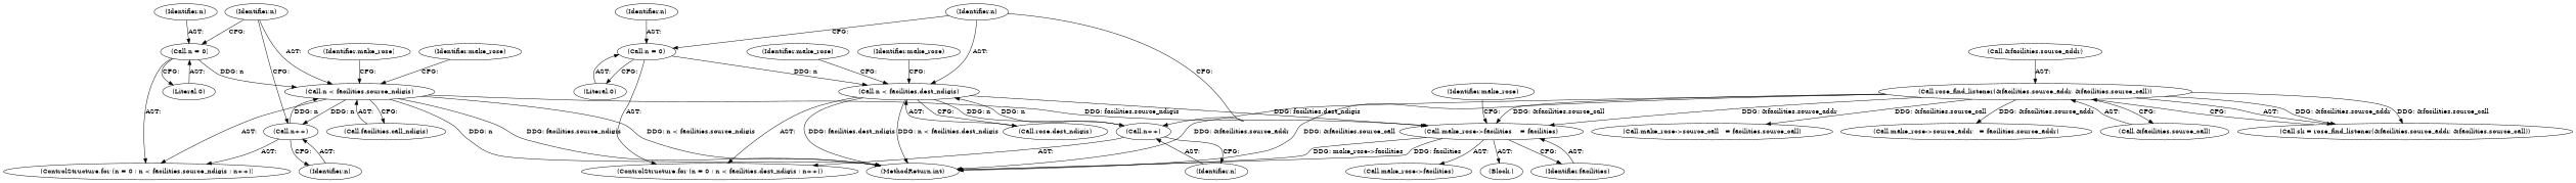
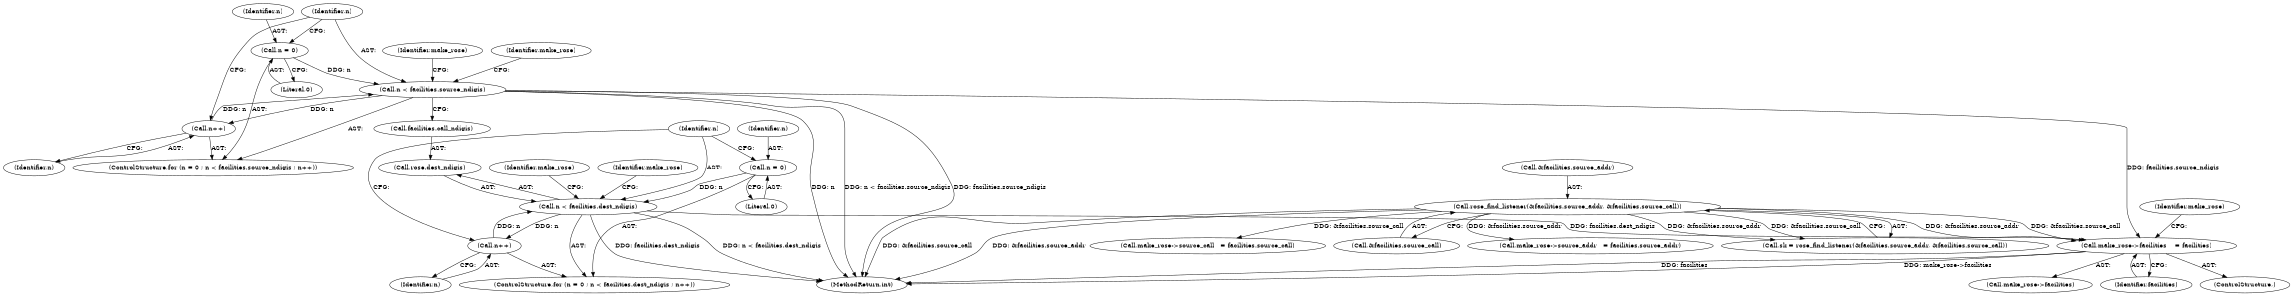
  digraph {
    n1 [label="(Call,make_rose->facilities    = facilities)"]
-   n2 [label="(Block,)"]
+   n2 [label="(ControlStructure,)"]
    n3 [label="(Identifier,facilities)"]
    n4 [label="(MethodReturn,int)"]
    n5 [label="(Call,make_rose->facilities)"]
    n6 [label="(Call,n < facilities.source_ndigis)"]
    n7 [label="(Call,n++)"]
    n8 [label="(ControlStructure,for (n = 0 ; n < facilities.source_ndigis ; n++))"]
    n9 [label="(Call,facilities.call_ndigis)"]
    n10 [label="(Identifier,n)"]
    n11 [label="(Call,n = 0)"]
    n12 [label="(Literal,0)"]
    n13 [label="(Call,n < facilities.dest_ndigis)"]
    n14 [label="(Call,n++)"]
    n15 [label="(Call,rose.dest_ndigis)"]
    n16 [label="(ControlStructure,for (n = 0 ; n < facilities.dest_ndigis ; n++))"]
    n17 [label="(Identifier,n)"]
    n18 [label="(Call,n = 0)"]
    n19 [label="(Literal,0)"]
    n20 [label="(Call,rose_find_listener(&facilities.source_addr, &facilities.source_call))"]
    n21 [label="(Call,make_rose->source_call   = facilities.source_call)"]
    n22 [label="(Call,&facilities.source_call)"]
    n23 [label="(Call,make_rose->source_addr   = facilities.source_addr)"]
    n24 [label="(Call,sk = rose_find_listener(&facilities.source_addr, &facilities.source_call))"]
    n25 [label="(Identifier,make_rose)"]
    n26 [label="(Call,&facilities.source_addr)"]
    n27 [label="(Identifier,n)"]
    n28 [label="(Identifier,n)"]
    n29 [label="(Identifier,make_rose)"]
    n30 [label="(Identifier,make_rose)"]
    n31 [label="(Identifier,n)"]
    n32 [label="(Identifier,make_rose)"]
    n33 [label="(Identifier,n)"]
    n34 [label="(Identifier,make_rose)"]
    n1 -> n2 [label="AST: "]
    n1 -> n3 [label="CFG: "]
    n1 -> n4 [label="DDG: facilities"]
    n1 -> n4 [label="DDG: make_rose->facilities"]
    n1 -> n5 [label="AST: "]
    n3 -> n1 [label="AST: "]
    n6 -> n1 [label="DDG: facilities.source_ndigis"]
    n6 -> n4 [label="DDG: n"]
    n6 -> n4 [label="DDG: facilities.source_ndigis"]
    n6 -> n4 [label="DDG: n < facilities.source_ndigis"]
    n6 -> n7 [label="DDG: n"]
    n6 -> n8 [label="AST: "]
    n6 -> n9 [label="CFG: "]
    n7 -> n6 [label="DDG: n"]
    n7 -> n8 [label="AST: "]
    n7 -> n10 [label="CFG: "]
-   n9 -> n6 [label="AST: "]
+   n9 -> n15 [label="AST: "]
    n10 -> n7 [label="AST: "]
    n11 -> n6 [label="DDG: n"]
    n11 -> n8 [label="AST: "]
    n11 -> n12 [label="CFG: "]
    n12 -> n11 [label="AST: "]
    n13 -> n1 [label="DDG: facilities.dest_ndigis"]
    n13 -> n4 [label="DDG: n < facilities.dest_ndigis"]
    n13 -> n4 [label="DDG: facilities.dest_ndigis"]
    n13 -> n14 [label="DDG: n"]
-   n13 -> n15 [label="CFG: "]
+   n13 -> n15 [label="AST: "]
    n13 -> n16 [label="AST: "]
    n14 -> n13 [label="DDG: n"]
    n14 -> n16 [label="AST: "]
    n14 -> n17 [label="CFG: "]
    n15 -> n13 [label="AST: "]
    n17 -> n14 [label="AST: "]
    n18 -> n13 [label="DDG: n"]
    n18 -> n16 [label="AST: "]
    n18 -> n19 [label="CFG: "]
    n19 -> n18 [label="AST: "]
    n20 -> n1 [label="DDG: &facilities.source_call"]
    n20 -> n1 [label="DDG: &facilities.source_addr"]
    n20 -> n4 [label="DDG: &facilities.source_addr"]
    n20 -> n4 [label="DDG: &facilities.source_call"]
    n20 -> n21 [label="DDG: &facilities.source_call"]
    n20 -> n22 [label="CFG: "]
    n20 -> n23 [label="DDG: &facilities.source_addr"]
    n20 -> n24 [label="AST: "]
    n20 -> n24 [label="DDG: &facilities.source_addr"]
    n20 -> n24 [label="DDG: &facilities.source_call"]
    n22 -> n20 [label="AST: "]
    n24 -> n20 [label="CFG: "]
    n25 -> n6 [label="CFG: "]
    n26 -> n20 [label="AST: "]
    n27 -> n11 [label="AST: "]
    n28 -> n18 [label="AST: "]
    n29 -> n13 [label="CFG: "]
    n30 -> n13 [label="CFG: "]
    n31 -> n6 [label="AST: "]
    n31 -> n7 [label="CFG: "]
    n31 -> n11 [label="CFG: "]
    n32 -> n6 [label="CFG: "]
    n33 -> n13 [label="AST: "]
    n33 -> n14 [label="CFG: "]
    n33 -> n18 [label="CFG: "]
    n34 -> n1 [label="CFG: "]
  }
